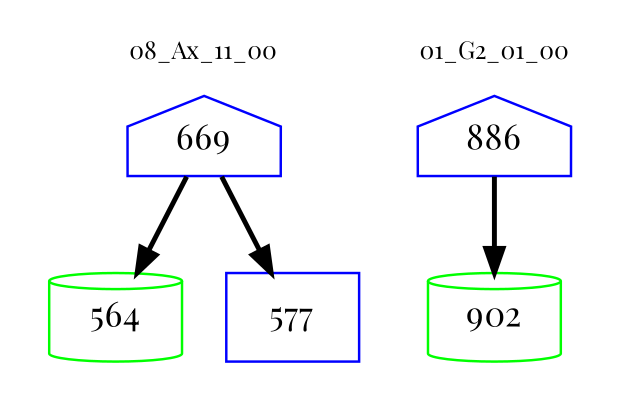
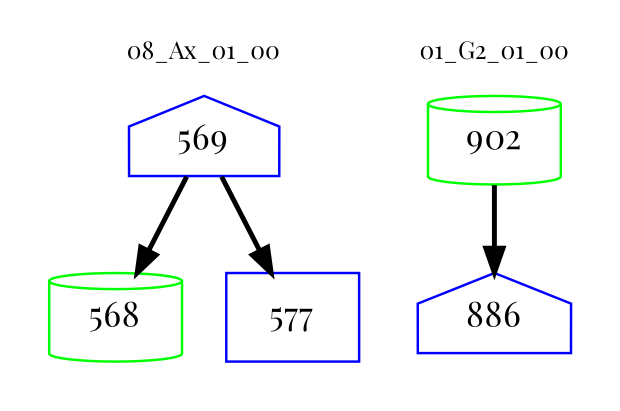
  digraph {
    fontname="Playfair Display"
    node [color=blue fontname="Playfair Display" shape=house]
    edge [color=black fontname="Playfair Display" style=bold]
-   n1 [label=669]
-   n2 [color=green label=564 shape=cylinder]
+   n1 [label=569]
+   n2 [color=green label=568 shape=cylinder]
    n3 [label=577 shape=box]
    n4 [label=886]
    n5 [color=green label=902 shape=cylinder]
    subgraph cluster_1 {
      color=white
      fontsize=10
-     label="08_Ax_11_00"
+     label="08_Ax_01_00"
      n1
      n2
      n3
    }
    subgraph cluster_2 {
      color=white
      fontsize=10
      label="01_G2_01_00"
      n4
      n5
    }
    n1 -> n2
    n1 -> n3
-   n4 -> n5
+   n5 -> n4
  }
